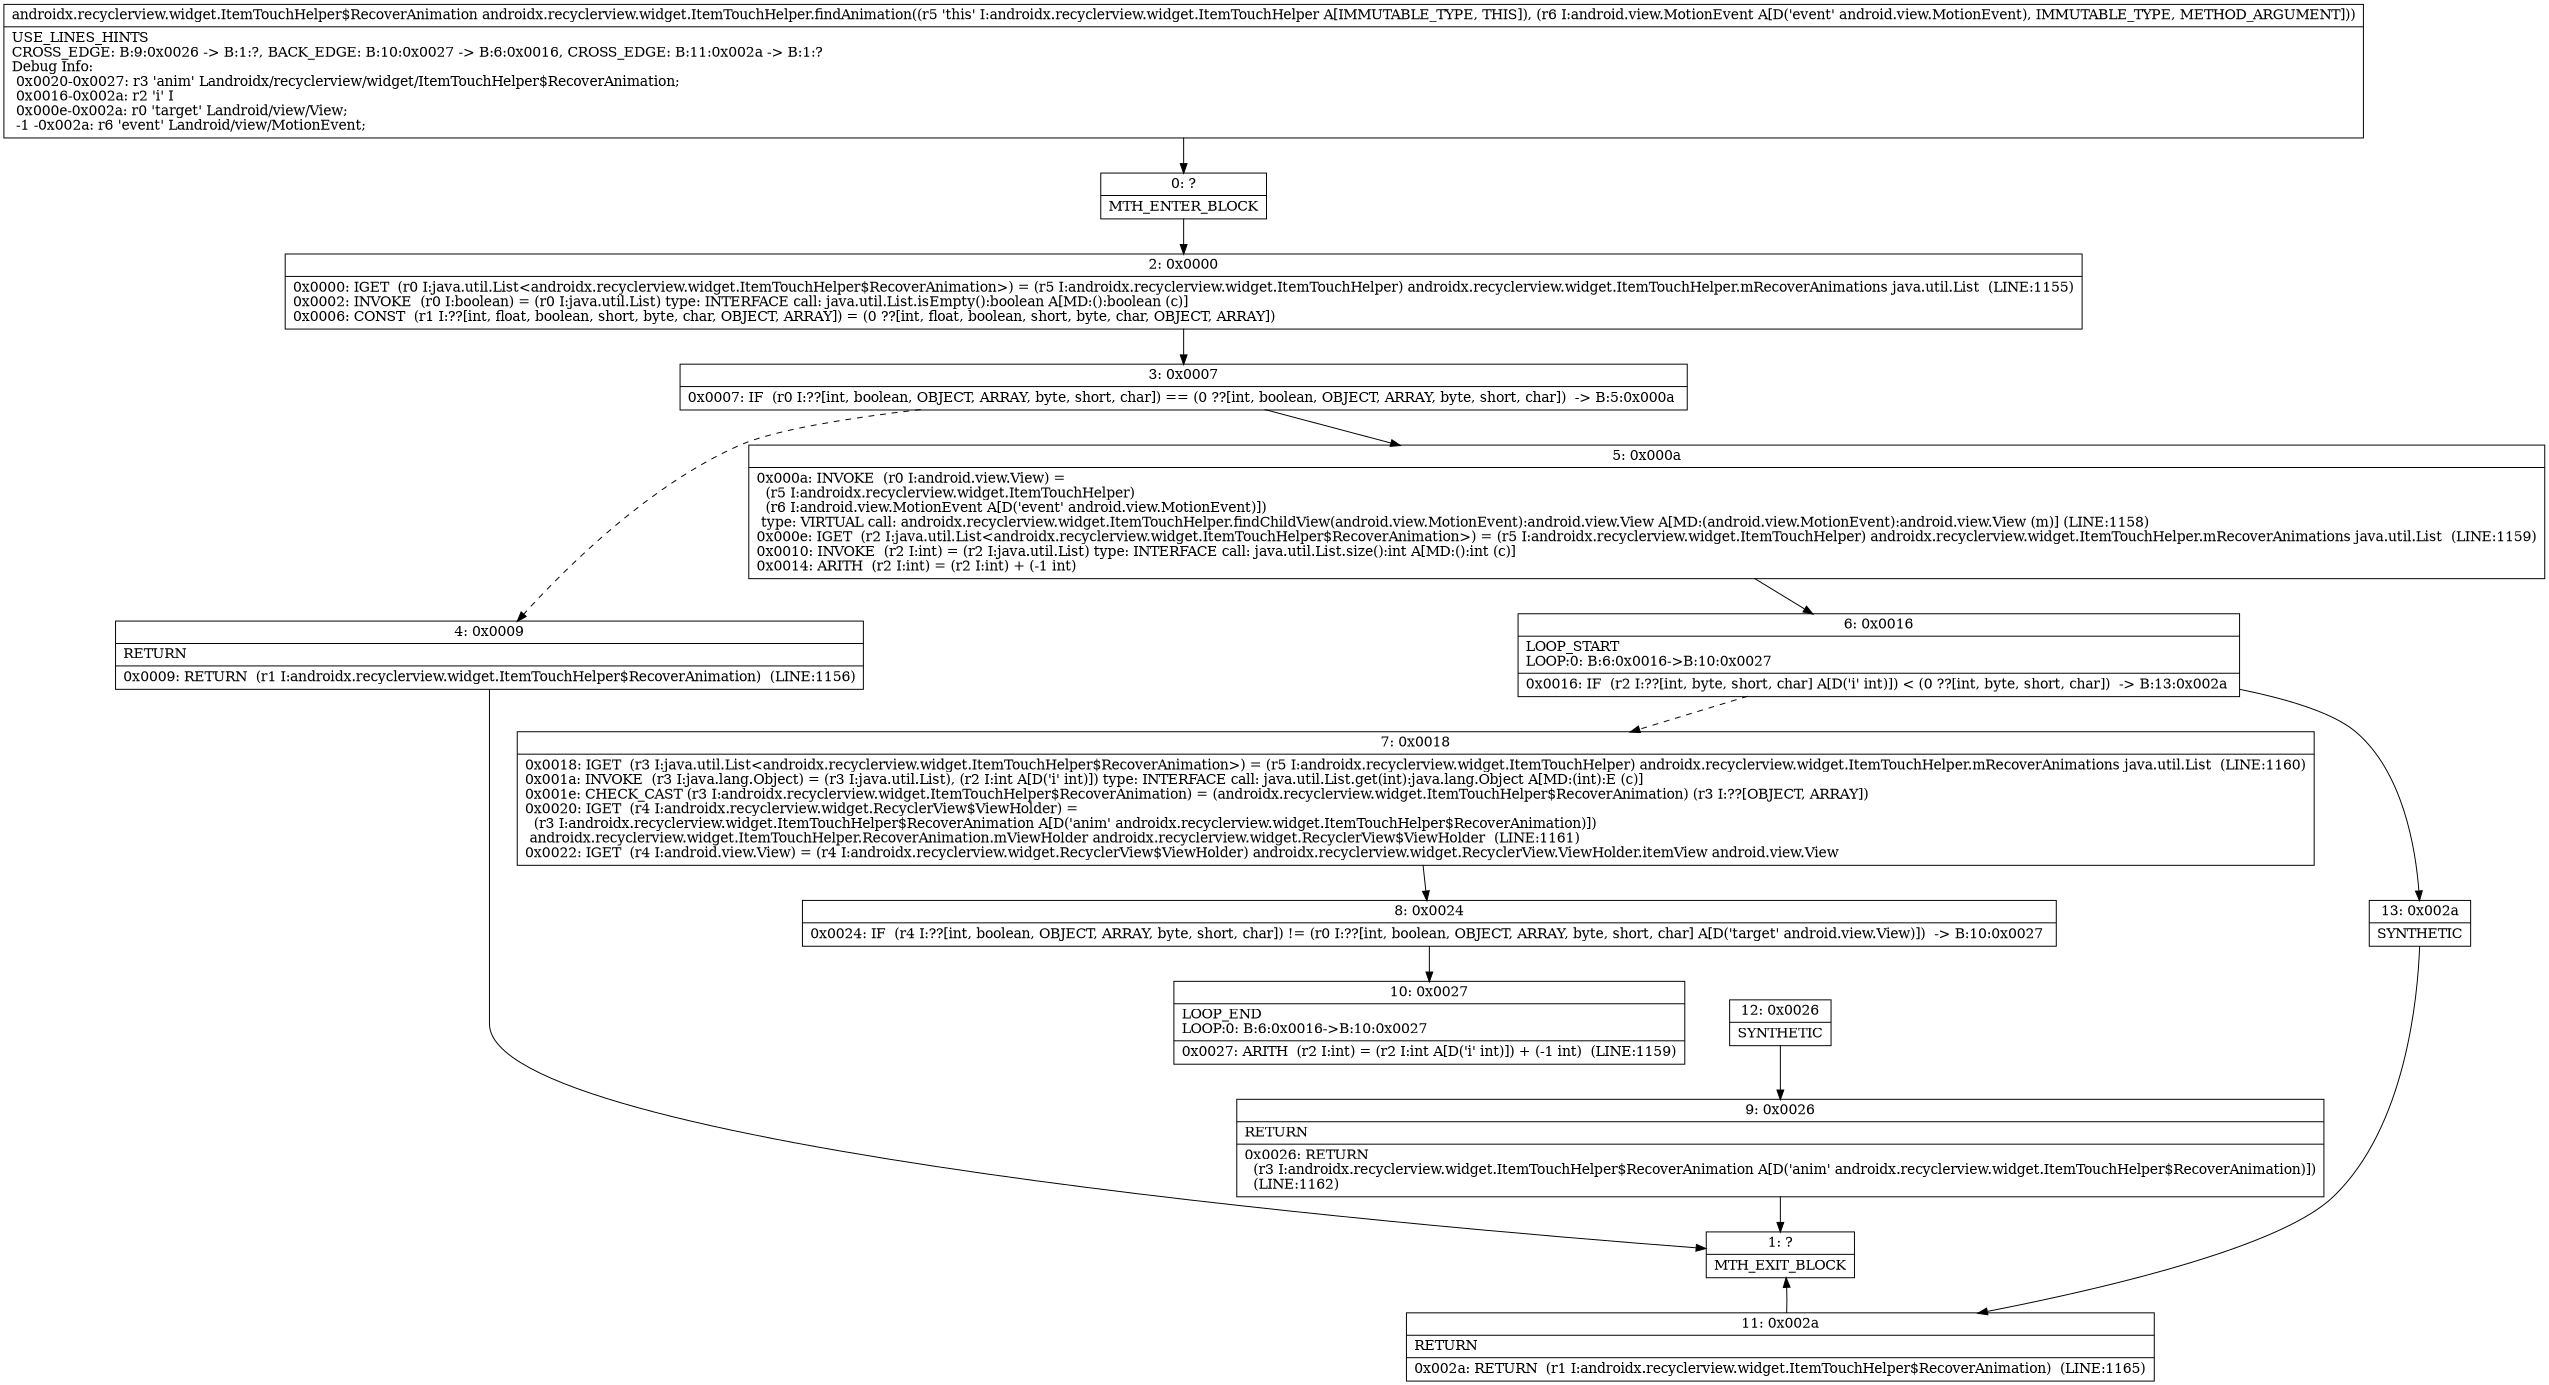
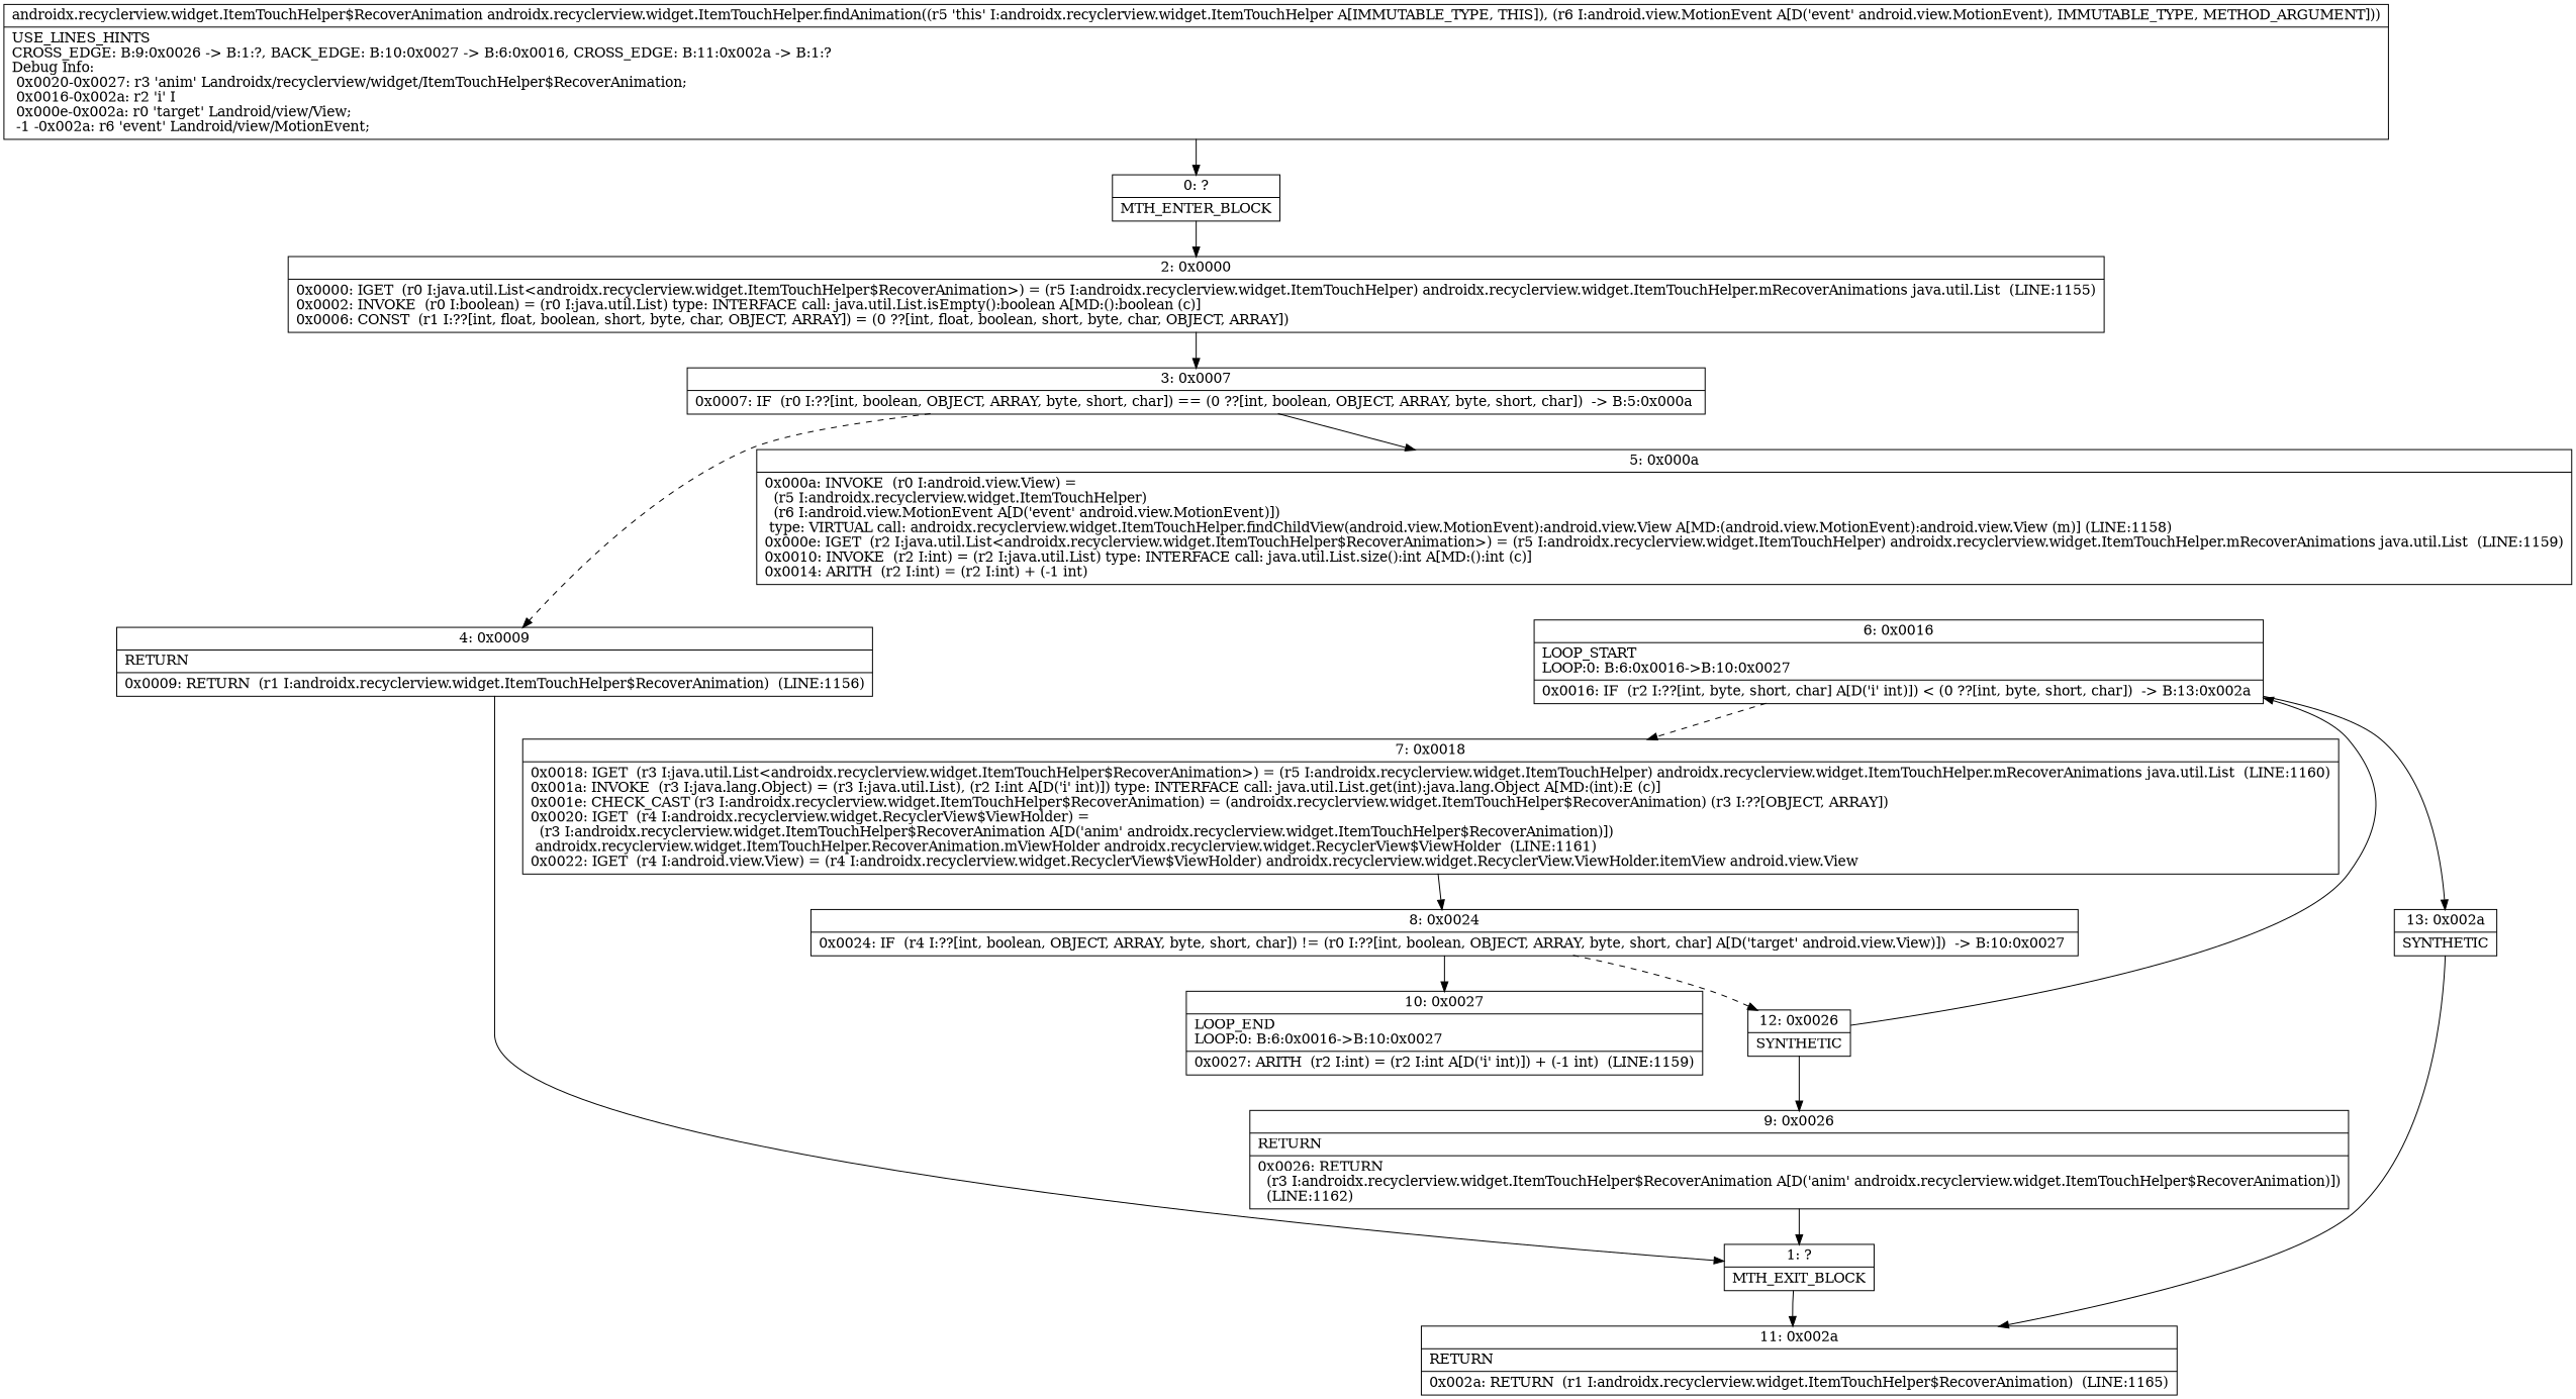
  digraph {
    node [shape=record]
    n1 [label="{0\:\ ?|MTH_ENTER_BLOCK\l}"]
    n2 [label="{2\:\ 0x0000|0x0000: IGET  (r0 I:java.util.List\<androidx.recyclerview.widget.ItemTouchHelper$RecoverAnimation\>) = (r5 I:androidx.recyclerview.widget.ItemTouchHelper) androidx.recyclerview.widget.ItemTouchHelper.mRecoverAnimations java.util.List  (LINE:1155)\l0x0002: INVOKE  (r0 I:boolean) = (r0 I:java.util.List) type: INTERFACE call: java.util.List.isEmpty():boolean A[MD:():boolean (c)]\l0x0006: CONST  (r1 I:??[int, float, boolean, short, byte, char, OBJECT, ARRAY]) = (0 ??[int, float, boolean, short, byte, char, OBJECT, ARRAY]) \l}"]
    n3 [label="{3\:\ 0x0007|0x0007: IF  (r0 I:??[int, boolean, OBJECT, ARRAY, byte, short, char]) == (0 ??[int, boolean, OBJECT, ARRAY, byte, short, char])  \-\> B:5:0x000a \l}"]
    n4 [label="{4\:\ 0x0009|RETURN\l|0x0009: RETURN  (r1 I:androidx.recyclerview.widget.ItemTouchHelper$RecoverAnimation)  (LINE:1156)\l}"]
    n5 [label="{5\:\ 0x000a|0x000a: INVOKE  (r0 I:android.view.View) = \l  (r5 I:androidx.recyclerview.widget.ItemTouchHelper)\l  (r6 I:android.view.MotionEvent A[D('event' android.view.MotionEvent)])\l type: VIRTUAL call: androidx.recyclerview.widget.ItemTouchHelper.findChildView(android.view.MotionEvent):android.view.View A[MD:(android.view.MotionEvent):android.view.View (m)] (LINE:1158)\l0x000e: IGET  (r2 I:java.util.List\<androidx.recyclerview.widget.ItemTouchHelper$RecoverAnimation\>) = (r5 I:androidx.recyclerview.widget.ItemTouchHelper) androidx.recyclerview.widget.ItemTouchHelper.mRecoverAnimations java.util.List  (LINE:1159)\l0x0010: INVOKE  (r2 I:int) = (r2 I:java.util.List) type: INTERFACE call: java.util.List.size():int A[MD:():int (c)]\l0x0014: ARITH  (r2 I:int) = (r2 I:int) + (\-1 int) \l}"]
    n6 [label="{1\:\ ?|MTH_EXIT_BLOCK\l}"]
    n7 [label="{6\:\ 0x0016|LOOP_START\lLOOP:0: B:6:0x0016\-\>B:10:0x0027\l|0x0016: IF  (r2 I:??[int, byte, short, char] A[D('i' int)]) \< (0 ??[int, byte, short, char])  \-\> B:13:0x002a \l}"]
    n8 [label="{7\:\ 0x0018|0x0018: IGET  (r3 I:java.util.List\<androidx.recyclerview.widget.ItemTouchHelper$RecoverAnimation\>) = (r5 I:androidx.recyclerview.widget.ItemTouchHelper) androidx.recyclerview.widget.ItemTouchHelper.mRecoverAnimations java.util.List  (LINE:1160)\l0x001a: INVOKE  (r3 I:java.lang.Object) = (r3 I:java.util.List), (r2 I:int A[D('i' int)]) type: INTERFACE call: java.util.List.get(int):java.lang.Object A[MD:(int):E (c)]\l0x001e: CHECK_CAST (r3 I:androidx.recyclerview.widget.ItemTouchHelper$RecoverAnimation) = (androidx.recyclerview.widget.ItemTouchHelper$RecoverAnimation) (r3 I:??[OBJECT, ARRAY]) \l0x0020: IGET  (r4 I:androidx.recyclerview.widget.RecyclerView$ViewHolder) = \l  (r3 I:androidx.recyclerview.widget.ItemTouchHelper$RecoverAnimation A[D('anim' androidx.recyclerview.widget.ItemTouchHelper$RecoverAnimation)])\l androidx.recyclerview.widget.ItemTouchHelper.RecoverAnimation.mViewHolder androidx.recyclerview.widget.RecyclerView$ViewHolder  (LINE:1161)\l0x0022: IGET  (r4 I:android.view.View) = (r4 I:androidx.recyclerview.widget.RecyclerView$ViewHolder) androidx.recyclerview.widget.RecyclerView.ViewHolder.itemView android.view.View \l}"]
    n9 [label="{13\:\ 0x002a|SYNTHETIC\l}"]
    n10 [label="{8\:\ 0x0024|0x0024: IF  (r4 I:??[int, boolean, OBJECT, ARRAY, byte, short, char]) != (r0 I:??[int, boolean, OBJECT, ARRAY, byte, short, char] A[D('target' android.view.View)])  \-\> B:10:0x0027 \l}"]
    n11 [label="{11\:\ 0x002a|RETURN\l|0x002a: RETURN  (r1 I:androidx.recyclerview.widget.ItemTouchHelper$RecoverAnimation)  (LINE:1165)\l}"]
    n12 [label="{10\:\ 0x0027|LOOP_END\lLOOP:0: B:6:0x0016\-\>B:10:0x0027\l|0x0027: ARITH  (r2 I:int) = (r2 I:int A[D('i' int)]) + (\-1 int)  (LINE:1159)\l}"]
    n13 [label="{12\:\ 0x0026|SYNTHETIC\l}"]
    n14 [label="{9\:\ 0x0026|RETURN\l|0x0026: RETURN  \l  (r3 I:androidx.recyclerview.widget.ItemTouchHelper$RecoverAnimation A[D('anim' androidx.recyclerview.widget.ItemTouchHelper$RecoverAnimation)])\l  (LINE:1162)\l}"]
    n15 [label="{androidx.recyclerview.widget.ItemTouchHelper$RecoverAnimation androidx.recyclerview.widget.ItemTouchHelper.findAnimation((r5 'this' I:androidx.recyclerview.widget.ItemTouchHelper A[IMMUTABLE_TYPE, THIS]), (r6 I:android.view.MotionEvent A[D('event' android.view.MotionEvent), IMMUTABLE_TYPE, METHOD_ARGUMENT]))  | USE_LINES_HINTS\lCROSS_EDGE: B:9:0x0026 \-\> B:1:?, BACK_EDGE: B:10:0x0027 \-\> B:6:0x0016, CROSS_EDGE: B:11:0x002a \-\> B:1:?\lDebug Info:\l  0x0020\-0x0027: r3 'anim' Landroidx\/recyclerview\/widget\/ItemTouchHelper$RecoverAnimation;\l  0x0016\-0x002a: r2 'i' I\l  0x000e\-0x002a: r0 'target' Landroid\/view\/View;\l  \-1 \-0x002a: r6 'event' Landroid\/view\/MotionEvent;\l}"]
    n1 -> n2
    n2 -> n3
    n3 -> n4 [style=dashed]
    n3 -> n5
    n4 -> n6
-   n5 -> n7
+   n13 -> n7
    n7 -> n8 [style=dashed]
    n7 -> n9
    n8 -> n10
    n9 -> n11
    n10 -> n12
-   n11 -> n6
+   n10 -> n13 [style=dashed]
+   n6 -> n11
    n13 -> n14
    n14 -> n6
    n15 -> n1
  }
